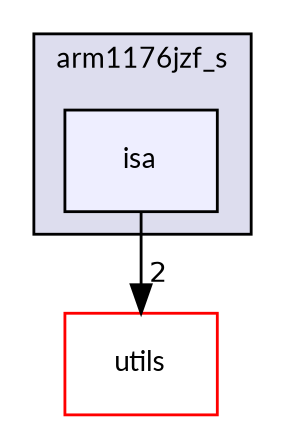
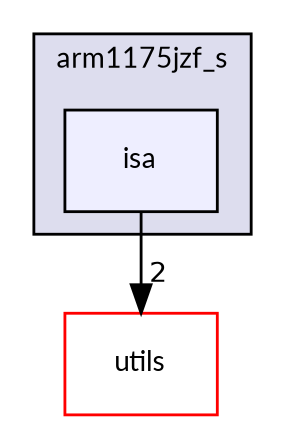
  digraph {
    compound=true
    fontname=Lato
    node [fontname=Lato fontsize=10 shape=box]
    n1 [fillcolor="#eeeeff" label=isa pencolor=black style=filled]
    n2 [color=red label=utils]
    subgraph cluster_1 {
      bgcolor="#ddddee"
      fontsize=10
-     label=arm1176jzf_s
+     label=arm1175jzf_s
      pencolor=black
      n1
    }
    n1 -> n2 [headlabel=2 labeldistance=1.5 labelfontname=Helvetica labelfontsize=10 fontname=Lato]
  }
